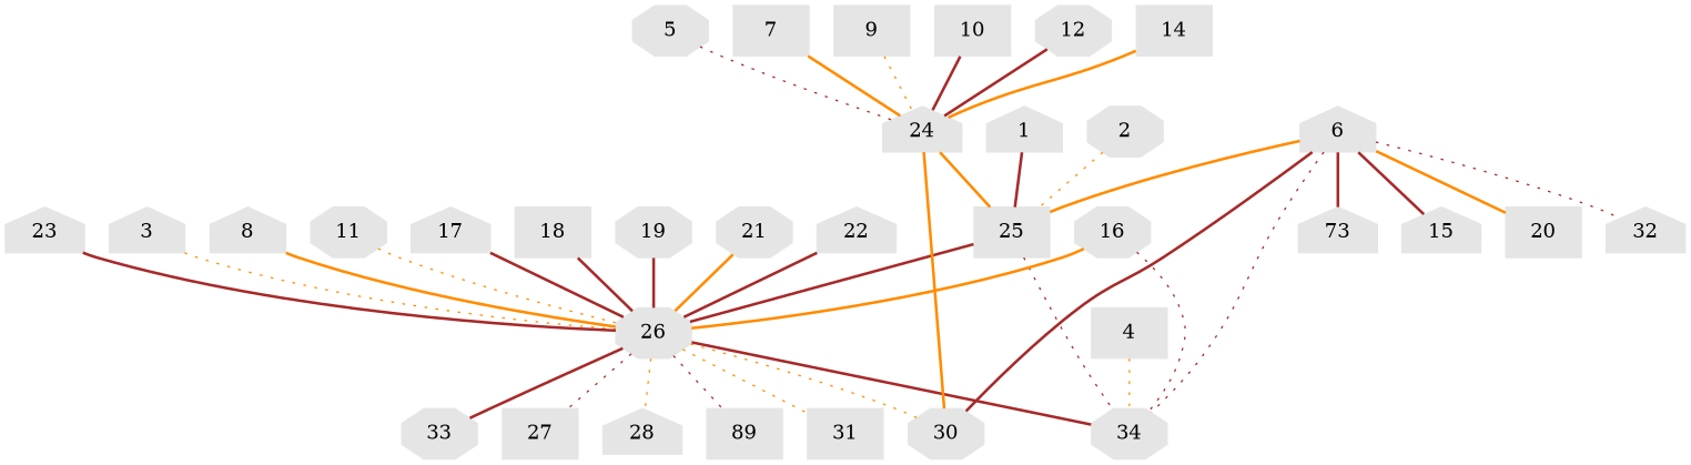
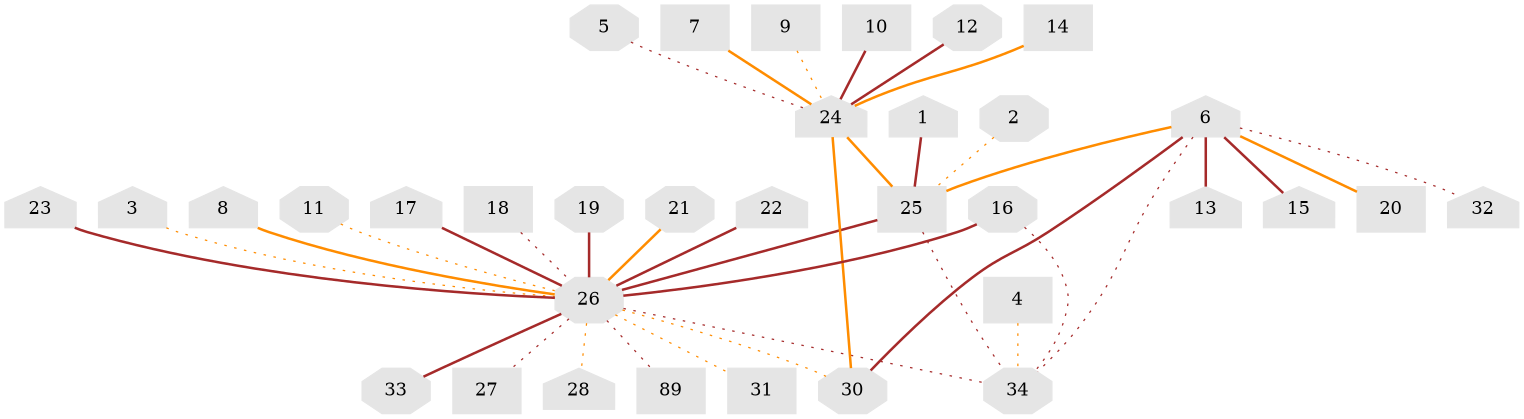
  graph {
    node [color=gray90 shape=house style=filled]
    edge [color=brown style=bold weight=1.0]
    25 [shape=box]
    1
    26 [shape=octagon]
    34 [shape=octagon]
    2 [shape=octagon]
    3
    30 [shape=octagon]
    27 [shape=box]
    28
    n10 [label=89 shape=box]
    31 [shape=box]
    33 [shape=octagon]
    4 [shape=box]
    5 [shape=octagon]
    24
    6
-   13 [label=73]
+   13
    15
    20 [shape=box]
    32
    7 [shape=box]
    8
    9 [shape=box]
    10 [shape=box]
    11 [shape=octagon]
    12 [shape=octagon]
    14 [shape=box]
    16 [shape=octagon]
    17
    18 [shape=box]
    19 [shape=octagon]
    21 [shape=octagon]
    22
    23
    25 -- 26
    25 -- 34 [style=dotted]
    1 -- 25
-   26 -- 34
+   26 -- 34 [style=dotted]
    26 -- 30 [color=darkorange style=dotted]
    26 -- 27 [style=dotted]
    26 -- 28 [color=darkorange style=dotted]
    26 -- n10 [style=dotted]
    26 -- 31 [color=darkorange style=dotted]
    26 -- 33
    2 -- 25 [color=darkorange style=dotted]
    3 -- 26 [color=darkorange style=dotted]
    4 -- 34 [color=darkorange style=dotted]
    5 -- 24 [style=dotted]
    24 -- 25 [color=darkorange]
    24 -- 30 [color=darkorange]
    6 -- 25 [color=darkorange]
    6 -- 34 [style=dotted]
    6 -- 30
    6 -- 13
    6 -- 15
    6 -- 20 [color=darkorange]
    6 -- 32 [style=dotted]
    7 -- 24 [color=darkorange]
    8 -- 26 [color=darkorange]
    9 -- 24 [color=darkorange style=dotted]
    10 -- 24
    11 -- 26 [color=darkorange style=dotted]
    12 -- 24
    14 -- 24 [color=darkorange]
-   16 -- 26 [color=darkorange weight=2.0]
+   16 -- 26 [weight=2.0]
    16 -- 34 [style=dotted]
    17 -- 26
-   18 -- 26
+   18 -- 26 [style=dotted]
    19 -- 26
    21 -- 26 [color=darkorange]
    22 -- 26
    23 -- 26
  }
